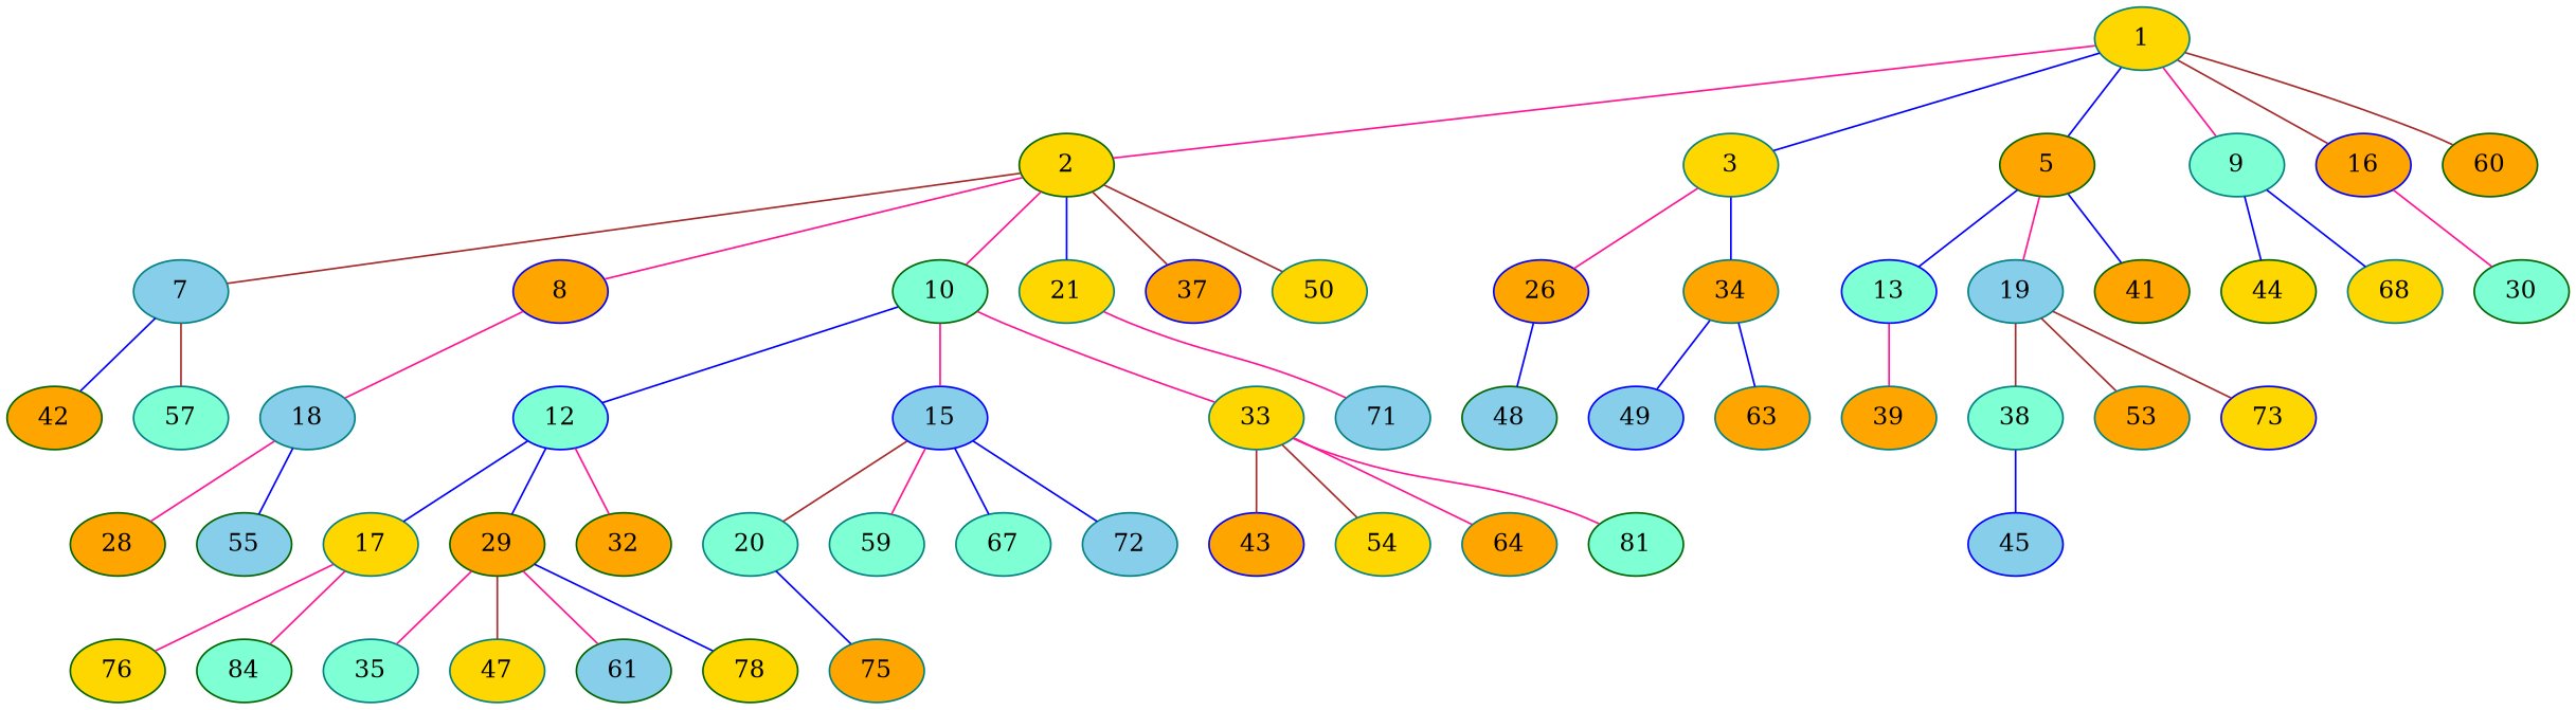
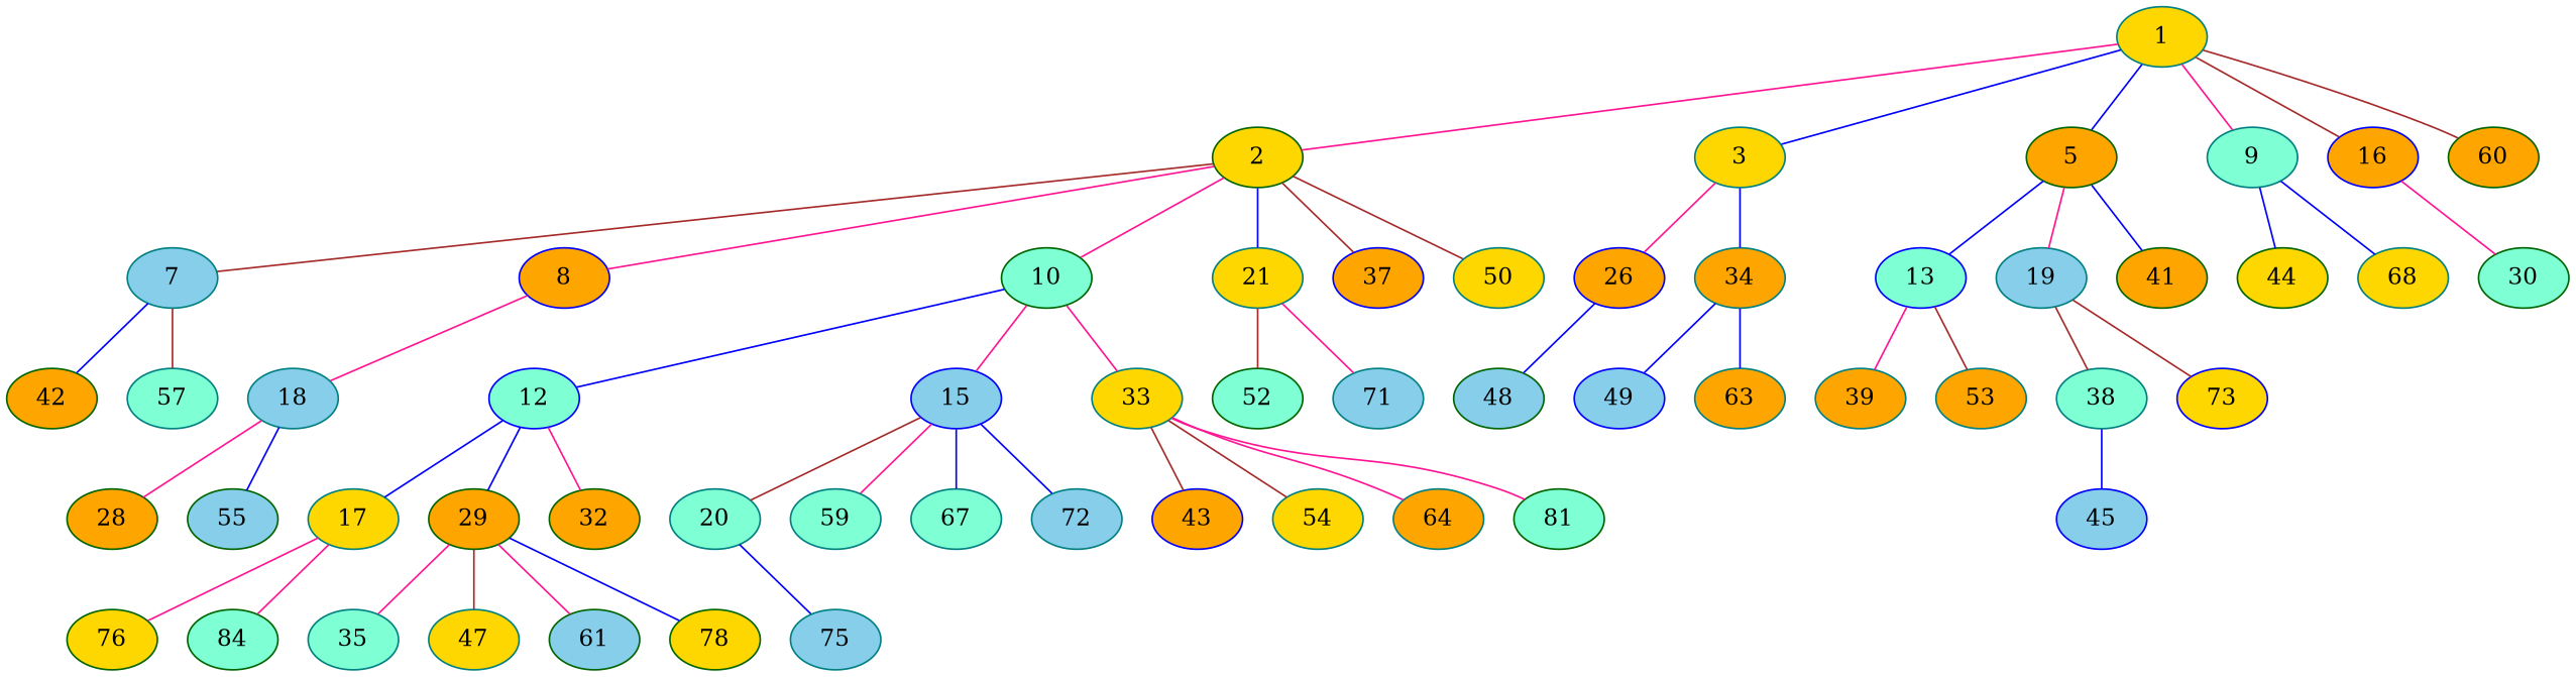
  graph {
    node [color=teal fillcolor=orange style=filled]
    edge [color=deeppink]
    1 [fillcolor=gold super="+14"]
    2 [color=darkgreen fillcolor=gold super="+4"]
    3 [fillcolor=gold super="+6"]
    5 [color=darkgreen super="+70"]
    9 [fillcolor=aquamarine super="+80"]
    16 [color=blue]
    60 [color=darkgreen]
    7 [fillcolor=skyblue]
    8 [color=blue super="+11"]
    10 [color=darkgreen fillcolor=aquamarine super="+65"]
    21 [fillcolor=gold super="+51"]
    37 [color=blue super="+74"]
    50 [fillcolor=gold]
    26 [color=blue super="+27"]
    34 [super="+46"]
    13 [color=blue fillcolor=aquamarine super="+25"]
    19 [fillcolor=skyblue super="+23"]
    41 [color=darkgreen]
    44 [color=darkgreen fillcolor=gold]
    68 [fillcolor=gold super="+85"]
    30 [color=darkgreen fillcolor=aquamarine]
    42 [color=darkgreen]
    57 [fillcolor=aquamarine]
    18 [fillcolor=skyblue]
    12 [color=blue fillcolor=aquamarine super="+24"]
    15 [color=blue fillcolor=skyblue super="+22"]
    33 [fillcolor=gold super="+36"]
+   52 [color=darkgreen fillcolor=aquamarine]
    71 [fillcolor=skyblue]
    48 [color=darkgreen fillcolor=skyblue]
    49 [color=blue fillcolor=skyblue]
    63
    39
    38 [fillcolor=aquamarine super="+40"]
    53
    73 [color=blue fillcolor=gold super="+77"]
    28 [color=darkgreen super="+58"]
    55 [color=darkgreen fillcolor=skyblue super="+79"]
    17 [fillcolor=gold super="+56"]
    29 [color=darkgreen super="+31"]
    32 [color=darkgreen super="+83"]
    20 [fillcolor=aquamarine super="+66"]
    59 [fillcolor=aquamarine]
    67 [fillcolor=aquamarine]
    72 [fillcolor=skyblue]
    43 [color=blue]
    54 [fillcolor=gold]
    64 [super="+69"]
    81 [color=darkgreen fillcolor=aquamarine]
    76 [color=darkgreen fillcolor=gold]
    84 [color=darkgreen fillcolor=aquamarine]
    35 [fillcolor=aquamarine]
    47 [fillcolor=gold super="+62"]
    61 [color=darkgreen fillcolor=skyblue]
    78 [color=darkgreen fillcolor=gold]
-   75
+   75 [fillcolor=skyblue]
    45 [color=blue fillcolor=skyblue super="+82"]
    1 -- 2
    1 -- 3 [color=blue]
    1 -- 5 [color=blue]
    1 -- 9
    1 -- 16 [color=brown]
    1 -- 60 [color=brown]
    2 -- 7 [color=brown]
    2 -- 8
    2 -- 10
    2 -- 21 [color=blue]
    2 -- 37 [color=brown]
    2 -- 50 [color=brown]
    3 -- 26
    3 -- 34 [color=blue]
    5 -- 13 [color=blue]
    5 -- 19
    5 -- 41 [color=blue]
    9 -- 44 [color=blue]
    9 -- 68 [color=blue]
    16 -- 30
    7 -- 42 [color=blue]
    7 -- 57 [color=brown]
    8 -- 18
    10 -- 12 [color=blue]
    10 -- 15
    10 -- 33
+   21 -- 52 [color=brown]
    21 -- 71
    26 -- 48 [color=blue]
    34 -- 49 [color=blue]
    34 -- 63 [color=blue]
    13 -- 39
    19 -- 38 [color=brown]
-   19 -- 53 [color=brown]
+   13 -- 53 [color=brown]
    19 -- 73 [color=brown]
    18 -- 28
    18 -- 55 [color=blue]
    12 -- 17 [color=blue]
    12 -- 29 [color=blue]
    12 -- 32
    15 -- 20 [color=brown]
    15 -- 59
    15 -- 67 [color=blue]
    15 -- 72 [color=blue]
    33 -- 43 [color=brown]
    33 -- 54 [color=brown]
    33 -- 64
    33 -- 81
    38 -- 45 [color=blue]
    17 -- 76
    17 -- 84
    29 -- 35
    29 -- 47 [color=brown]
    29 -- 61
    29 -- 78 [color=blue]
    20 -- 75 [color=blue]
  }
